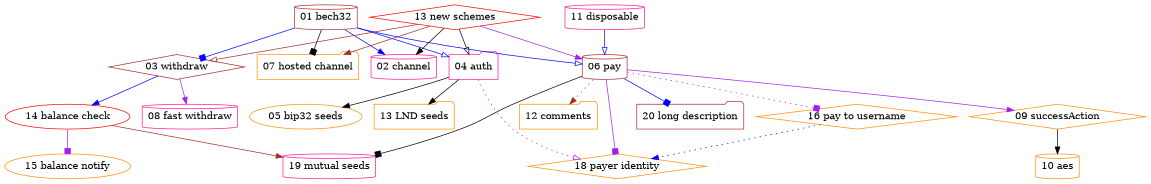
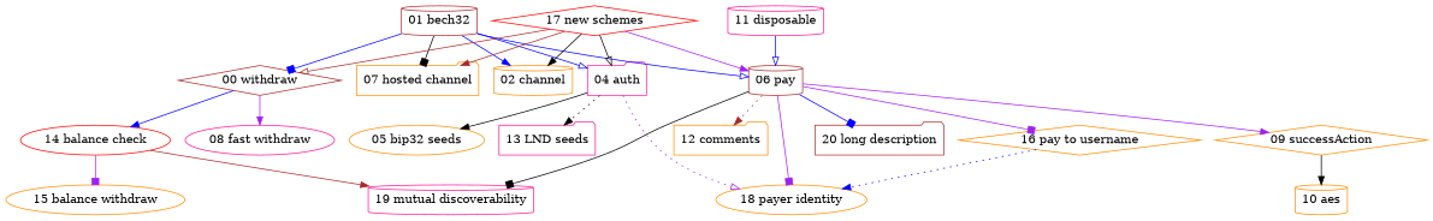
  digraph {
    node [color=darkorange shape=cylinder]
    edge [arrowhead=normal color=blue]
    n1 [color=brown label="01 bech32"]
-   n2 [color=deeppink label="02 channel"]
-   n3 [color=brown label="03 withdraw" shape=diamond]
+   n2 [label="02 channel"]
+   n3 [color=brown label="00 withdraw" shape=diamond]
    n4 [color=deeppink label="04 auth" shape=folder]
    n5 [color=brown label="06 pay"]
    n6 [label="07 hosted channel" shape=folder]
-   n7 [color=deeppink label="08 fast withdraw"]
+   n7 [color=deeppink label="08 fast withdraw" shape=ellipse]
    n8 [color=red label="14 balance check" shape=ellipse]
    n9 [label="05 bip32 seeds" shape=ellipse]
-   n10 [label="13 LND seeds" shape=folder]
-   n11 [label="18 payer identity" shape=diamond]
+   n10 [color=deeppink label="13 LND seeds" shape=folder]
+   n11 [label="18 payer identity" shape=ellipse]
    n12 [label="09 successAction" shape=diamond]
    n13 [label="12 comments" shape=folder]
    n14 [label="16 pay to username" shape=diamond]
-   n15 [color=deeppink label="19 mutual seeds"]
+   n15 [color=deeppink label="19 mutual discoverability"]
    n16 [color=brown label="20 long description" shape=folder]
-   n17 [label="15 balance notify" shape=ellipse]
+   n17 [label="15 balance withdraw" shape=ellipse]
    n18 [label="10 aes"]
    n19 [color=deeppink label="11 disposable"]
-   n20 [color=red label="13 new schemes" shape=diamond]
+   n20 [color=red label="17 new schemes" shape=diamond]
    n1 -> n2
    n1 -> n3 [arrowhead=box]
    n1 -> n4 [arrowhead=onormal]
    n1 -> n5 [arrowhead=onormal]
    n1 -> n6 [arrowhead=box color=black]
    n3 -> n7 [color=purple]
    n3 -> n8
    n4 -> n9 [color=black]
-   n4 -> n10 [color=black]
+   n4 -> n10 [color=black style=dotted]
    n4 -> n11 [arrowhead=onormal color=purple style=dotted]
    n5 -> n11 [arrowhead=box color=purple]
    n5 -> n12 [color=purple]
    n5 -> n13 [color=brown style=dotted]
-   n5 -> n14 [arrowhead=box color=purple style=dotted]
+   n5 -> n14 [arrowhead=box color=purple]
    n5 -> n15 [arrowhead=box color=black]
    n5 -> n16 [arrowhead=box]
    n8 -> n15 [color=brown]
    n8 -> n17 [arrowhead=box color=purple]
    n12 -> n18 [color=black]
    n14 -> n11 [style=dotted]
    n19 -> n5 [arrowhead=onormal]
    n20 -> n2 [color=black]
    n20 -> n3 [arrowhead=onormal color=brown]
    n20 -> n4 [arrowhead=onormal color=black]
    n20 -> n5 [color=purple]
    n20 -> n6 [color=brown]
  }
